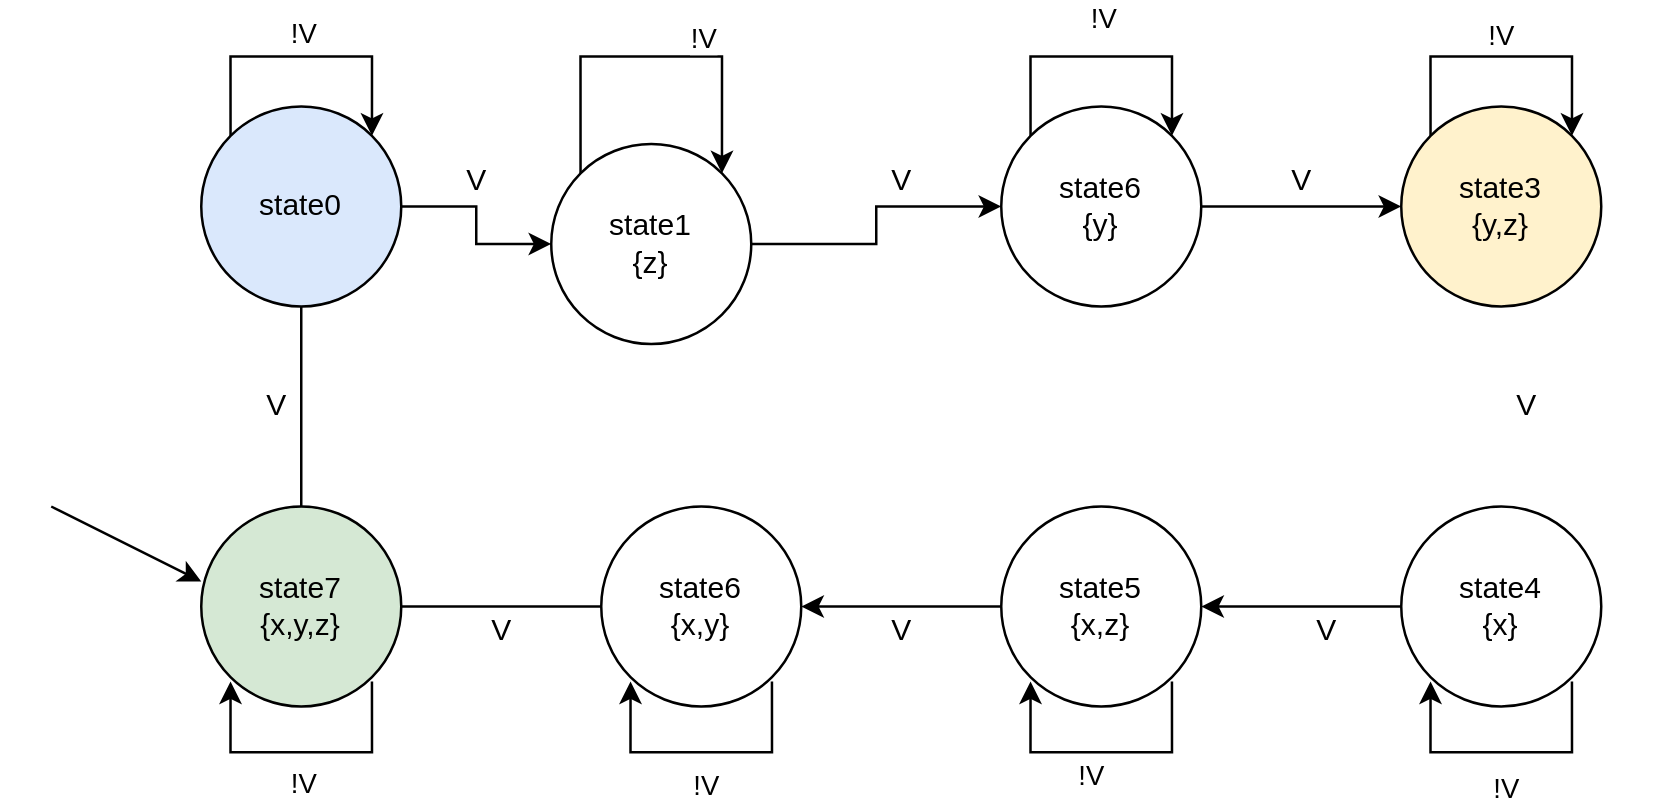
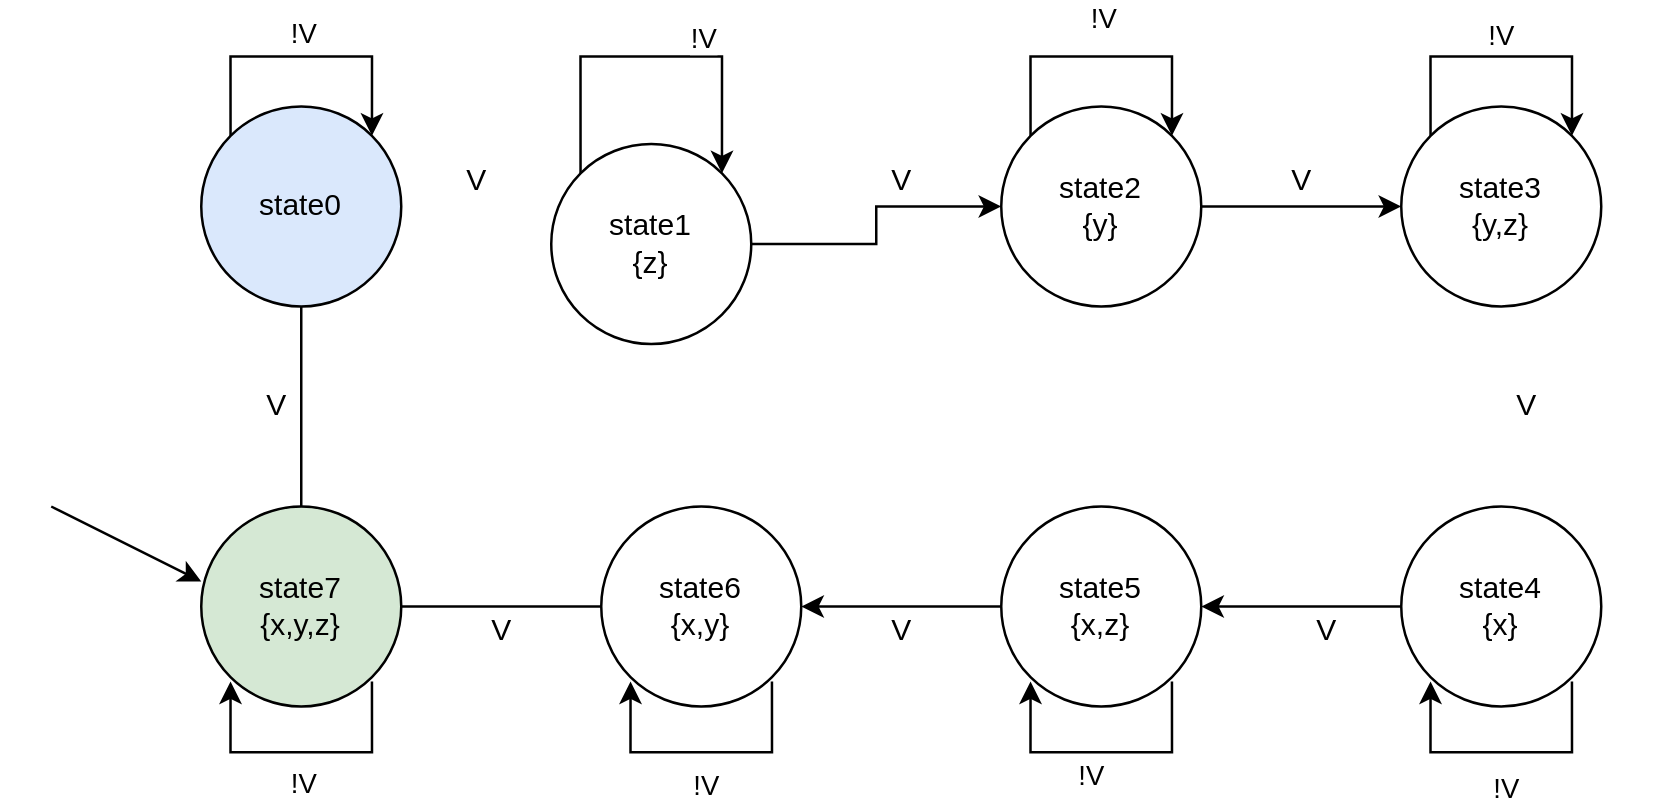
  <mxCell id="0" />
  <mxCell id="1" parent="0" />
- <mxCell id="2" value="" style="edgeStyle=orthogonalEdgeStyle;rounded=0;orthogonalLoop=1;jettySize=auto;html=1;" edge="1" parent="1" source="3" target="6"><mxGeometry relative="1" as="geometry" /></mxCell>
  <mxCell id="3" value="state0&lt;br&gt;" style="ellipse;whiteSpace=wrap;html=1;aspect=fixed;fillColor=#dae8fc;" vertex="1" parent="1"><mxGeometry x="80" y="40" width="80" height="80" as="geometry" /></mxCell>
  <mxCell id="4" value="" style="edgeStyle=orthogonalEdgeStyle;rounded=0;orthogonalLoop=1;jettySize=auto;html=1;" edge="1" parent="1" source="6" target="8"><mxGeometry relative="1" as="geometry" /></mxCell>
  <mxCell id="5" style="edgeStyle=orthogonalEdgeStyle;rounded=0;orthogonalLoop=1;jettySize=auto;html=1;exitX=0;exitY=0;exitDx=0;exitDy=0;entryX=1;entryY=0;entryDx=0;entryDy=0;" edge="1" parent="1" source="6" target="6"><mxGeometry relative="1" as="geometry"><mxPoint x="310" y="30" as="targetPoint" /><Array as="points"><mxPoint x="252" y="20" /><mxPoint x="308" y="20" /></Array></mxGeometry></mxCell>
  <mxCell id="6" value="state1&lt;br&gt;&lt;span style=&quot;text-indent: -36.48px&quot;&gt;{z}&lt;/span&gt;" style="ellipse;whiteSpace=wrap;html=1;aspect=fixed;" vertex="1" parent="1"><mxGeometry x="220" y="55" width="80" height="80" as="geometry" /></mxCell>
  <mxCell id="7" value="" style="edgeStyle=orthogonalEdgeStyle;rounded=0;orthogonalLoop=1;jettySize=auto;html=1;" edge="1" parent="1" source="8" target="9"><mxGeometry relative="1" as="geometry" /></mxCell>
- <mxCell id="8" value="state6&lt;br&gt;&lt;span style=&quot;text-indent: -36.48px&quot;&gt;{y}&lt;/span&gt;" style="ellipse;whiteSpace=wrap;html=1;aspect=fixed;" vertex="1" parent="1"><mxGeometry x="400" y="40" width="80" height="80" as="geometry" /></mxCell>
- <mxCell id="9" value="state3&lt;br&gt;&lt;span style=&quot;text-indent: -36.48px&quot;&gt;{y,z}&lt;/span&gt;" style="ellipse;whiteSpace=wrap;html=1;aspect=fixed;fillColor=#fff2cc;" vertex="1" parent="1"><mxGeometry x="560" y="40" width="80" height="80" as="geometry" /></mxCell>
+ <mxCell id="8" value="state2&lt;br&gt;&lt;span style=&quot;text-indent: -36.48px&quot;&gt;{y}&lt;/span&gt;" style="ellipse;whiteSpace=wrap;html=1;aspect=fixed;" vertex="1" parent="1"><mxGeometry x="400" y="40" width="80" height="80" as="geometry" /></mxCell>
+ <mxCell id="9" value="state3&lt;br&gt;&lt;span style=&quot;text-indent: -36.48px&quot;&gt;{y,z}&lt;/span&gt;" style="ellipse;whiteSpace=wrap;html=1;aspect=fixed;" vertex="1" parent="1"><mxGeometry x="560" y="40" width="80" height="80" as="geometry" /></mxCell>
  <mxCell id="10" value="" style="edgeStyle=orthogonalEdgeStyle;rounded=0;orthogonalLoop=1;jettySize=auto;html=1;" edge="1" parent="1" source="11" target="13"><mxGeometry relative="1" as="geometry" /></mxCell>
  <mxCell id="11" value="state4&lt;br&gt;&lt;span style=&quot;text-indent: -36.48px&quot;&gt;{x}&lt;/span&gt;" style="ellipse;whiteSpace=wrap;html=1;aspect=fixed;" vertex="1" parent="1"><mxGeometry x="560" y="200" width="80" height="80" as="geometry" /></mxCell>
  <mxCell id="12" value="" style="edgeStyle=orthogonalEdgeStyle;rounded=0;orthogonalLoop=1;jettySize=auto;html=1;" edge="1" parent="1" source="13" target="15"><mxGeometry relative="1" as="geometry" /></mxCell>
  <mxCell id="13" value="state5&lt;br&gt;&lt;span style=&quot;text-indent: -36.48px&quot;&gt;{x,z}&lt;/span&gt;" style="ellipse;whiteSpace=wrap;html=1;aspect=fixed;" vertex="1" parent="1"><mxGeometry x="400" y="200" width="80" height="80" as="geometry" /></mxCell>
  <mxCell id="14" value="" style="edgeStyle=orthogonalEdgeStyle;rounded=0;orthogonalLoop=1;jettySize=auto;html=1;endArrow=none;" edge="1" parent="1" source="15" target="17"><mxGeometry relative="1" as="geometry" /></mxCell>
  <mxCell id="15" value="state6&lt;br&gt;&lt;span style=&quot;text-indent: -36.48px&quot;&gt;{x,y}&lt;/span&gt;" style="ellipse;whiteSpace=wrap;html=1;aspect=fixed;" vertex="1" parent="1"><mxGeometry x="240" y="200" width="80" height="80" as="geometry" /></mxCell>
  <mxCell id="16" value="" style="edgeStyle=orthogonalEdgeStyle;rounded=0;orthogonalLoop=1;jettySize=auto;html=1;endArrow=none;" edge="1" parent="1" source="17" target="3"><mxGeometry relative="1" as="geometry" /></mxCell>
  <mxCell id="17" value="state7&lt;br&gt;&lt;span style=&quot;text-indent: -36.48px&quot;&gt;{x,y,z}&lt;/span&gt;" style="ellipse;whiteSpace=wrap;html=1;aspect=fixed;fillColor=#d5e8d4;" vertex="1" parent="1"><mxGeometry x="80" y="200" width="80" height="80" as="geometry" /></mxCell>
  <mxCell id="18" style="edgeStyle=orthogonalEdgeStyle;rounded=0;orthogonalLoop=1;jettySize=auto;html=1;exitX=0;exitY=0;exitDx=0;exitDy=0;entryX=1;entryY=0;entryDx=0;entryDy=0;" edge="1" parent="1"><mxGeometry relative="1" as="geometry"><mxPoint x="148.284" y="51.716" as="targetPoint" /><mxPoint x="91.716" y="51.716" as="sourcePoint" /><Array as="points"><mxPoint x="92" y="20" /><mxPoint x="148" y="20" /></Array></mxGeometry></mxCell>
  <mxCell id="19" value="!V" style="edgeLabel;html=1;align=center;verticalAlign=middle;resizable=0;points=[];" vertex="1" connectable="0" parent="18"><mxGeometry x="-0.317" y="1" relative="1" as="geometry"><mxPoint x="19.02" y="-9" as="offset" /></mxGeometry></mxCell>
  <mxCell id="20" style="edgeStyle=orthogonalEdgeStyle;rounded=0;orthogonalLoop=1;jettySize=auto;html=1;exitX=0;exitY=0;exitDx=0;exitDy=0;entryX=1;entryY=0;entryDx=0;entryDy=0;" edge="1" parent="1"><mxGeometry relative="1" as="geometry"><mxPoint x="468.284" y="51.716" as="targetPoint" /><mxPoint x="411.716" y="51.716" as="sourcePoint" /><Array as="points"><mxPoint x="412" y="20" /><mxPoint x="468" y="20" /></Array></mxGeometry></mxCell>
  <mxCell id="21" style="edgeStyle=orthogonalEdgeStyle;rounded=0;orthogonalLoop=1;jettySize=auto;html=1;exitX=0;exitY=0;exitDx=0;exitDy=0;entryX=1;entryY=0;entryDx=0;entryDy=0;" edge="1" parent="1"><mxGeometry relative="1" as="geometry"><mxPoint x="628.284" y="51.716" as="targetPoint" /><mxPoint x="571.716" y="51.716" as="sourcePoint" /><Array as="points"><mxPoint x="572" y="20" /><mxPoint x="628" y="20" /></Array></mxGeometry></mxCell>
  <mxCell id="22" style="edgeStyle=orthogonalEdgeStyle;rounded=0;orthogonalLoop=1;jettySize=auto;html=1;exitX=0;exitY=0;exitDx=0;exitDy=0;entryX=1;entryY=0;entryDx=0;entryDy=0;" edge="1" parent="1"><mxGeometry relative="1" as="geometry"><mxPoint x="571.716" y="269.996" as="targetPoint" /><mxPoint x="628.284" y="269.996" as="sourcePoint" /><Array as="points"><mxPoint x="628" y="298.28" /><mxPoint x="572" y="298.28" /></Array></mxGeometry></mxCell>
  <mxCell id="23" style="edgeStyle=orthogonalEdgeStyle;rounded=0;orthogonalLoop=1;jettySize=auto;html=1;exitX=0;exitY=0;exitDx=0;exitDy=0;entryX=1;entryY=0;entryDx=0;entryDy=0;" edge="1" parent="1"><mxGeometry relative="1" as="geometry"><mxPoint x="411.716" y="269.996" as="targetPoint" /><mxPoint x="468.284" y="269.996" as="sourcePoint" /><Array as="points"><mxPoint x="468" y="298.28" /><mxPoint x="412" y="298.28" /></Array></mxGeometry></mxCell>
  <mxCell id="24" style="edgeStyle=orthogonalEdgeStyle;rounded=0;orthogonalLoop=1;jettySize=auto;html=1;exitX=0;exitY=0;exitDx=0;exitDy=0;entryX=1;entryY=0;entryDx=0;entryDy=0;" edge="1" parent="1"><mxGeometry relative="1" as="geometry"><mxPoint x="251.716" y="269.996" as="targetPoint" /><mxPoint x="308.284" y="269.996" as="sourcePoint" /><Array as="points"><mxPoint x="308" y="298.28" /><mxPoint x="252" y="298.28" /></Array></mxGeometry></mxCell>
  <mxCell id="25" style="edgeStyle=orthogonalEdgeStyle;rounded=0;orthogonalLoop=1;jettySize=auto;html=1;exitX=0;exitY=0;exitDx=0;exitDy=0;entryX=1;entryY=0;entryDx=0;entryDy=0;" edge="1" parent="1"><mxGeometry relative="1" as="geometry"><mxPoint x="91.716" y="269.996" as="targetPoint" /><mxPoint x="148.284" y="269.996" as="sourcePoint" /><Array as="points"><mxPoint x="148" y="298.28" /><mxPoint x="92" y="298.28" /></Array></mxGeometry></mxCell>
  <mxCell id="26" value="!V" style="edgeLabel;html=1;align=center;verticalAlign=middle;resizable=0;points=[];" vertex="1" connectable="0" parent="1"><mxGeometry x="130.004" y="20" as="geometry"><mxPoint x="150" y="-8" as="offset" /></mxGeometry></mxCell>
  <mxCell id="27" value="!V" style="edgeLabel;html=1;align=center;verticalAlign=middle;resizable=0;points=[];" vertex="1" connectable="0" parent="1"><mxGeometry x="140.004" y="20" as="geometry"><mxPoint x="300" y="-16" as="offset" /></mxGeometry></mxCell>
  <mxCell id="28" value="!V" style="edgeLabel;html=1;align=center;verticalAlign=middle;resizable=0;points=[];" vertex="1" connectable="0" parent="1"><mxGeometry x="160.004" y="50" as="geometry"><mxPoint x="439" y="-39" as="offset" /></mxGeometry></mxCell>
  <mxCell id="29" value="!V" style="edgeLabel;html=1;align=center;verticalAlign=middle;resizable=0;points=[];" vertex="1" connectable="0" parent="1"><mxGeometry x="170.004" y="60" as="geometry"><mxPoint x="431" y="252" as="offset" /></mxGeometry></mxCell>
  <mxCell id="30" value="!V" style="edgeLabel;html=1;align=center;verticalAlign=middle;resizable=0;points=[];" vertex="1" connectable="0" parent="1"><mxGeometry x="170.004" y="60" as="geometry"><mxPoint x="265" y="247" as="offset" /></mxGeometry></mxCell>
  <mxCell id="31" value="!V" style="edgeLabel;html=1;align=center;verticalAlign=middle;resizable=0;points=[];" vertex="1" connectable="0" parent="1"><mxGeometry x="190.004" y="80" as="geometry"><mxPoint x="91" y="231" as="offset" /></mxGeometry></mxCell>
  <mxCell id="32" value="!V" style="edgeLabel;html=1;align=center;verticalAlign=middle;resizable=0;points=[];" vertex="1" connectable="0" parent="1"><mxGeometry x="200.004" y="90" as="geometry"><mxPoint x="-80" y="220" as="offset" /></mxGeometry></mxCell>
  <mxCell id="33" value="V" style="text;html=1;align=center;verticalAlign=middle;resizable=0;points=[];autosize=1;" vertex="1" parent="1"><mxGeometry x="180" y="60" width="20" height="20" as="geometry" /></mxCell>
  <mxCell id="34" value="V" style="text;html=1;align=center;verticalAlign=middle;resizable=0;points=[];autosize=1;" vertex="1" parent="1"><mxGeometry x="350" y="60" width="20" height="20" as="geometry" /></mxCell>
  <mxCell id="35" value="V" style="text;html=1;align=center;verticalAlign=middle;resizable=0;points=[];autosize=1;" vertex="1" parent="1"><mxGeometry x="510" y="60" width="20" height="20" as="geometry" /></mxCell>
  <mxCell id="36" value="V" style="text;html=1;align=center;verticalAlign=middle;resizable=0;points=[];autosize=1;" vertex="1" parent="1"><mxGeometry x="600" y="150" width="20" height="20" as="geometry" /></mxCell>
  <mxCell id="37" value="V" style="text;html=1;align=center;verticalAlign=middle;resizable=0;points=[];autosize=1;" vertex="1" parent="1"><mxGeometry x="520" y="240" width="20" height="20" as="geometry" /></mxCell>
  <mxCell id="38" value="V" style="text;html=1;align=center;verticalAlign=middle;resizable=0;points=[];autosize=1;" vertex="1" parent="1"><mxGeometry x="350" y="240" width="20" height="20" as="geometry" /></mxCell>
  <mxCell id="39" value="V" style="text;html=1;align=center;verticalAlign=middle;resizable=0;points=[];autosize=1;" vertex="1" parent="1"><mxGeometry x="190" y="240" width="20" height="20" as="geometry" /></mxCell>
  <mxCell id="40" value="V" style="text;html=1;align=center;verticalAlign=middle;resizable=0;points=[];autosize=1;" vertex="1" parent="1"><mxGeometry x="100" y="150" width="20" height="20" as="geometry" /></mxCell>
  <mxCell id="41" value="" style="endArrow=classic;html=1;" edge="1" parent="1"><mxGeometry width="50" height="50" relative="1" as="geometry"><mxPoint x="20" y="200" as="sourcePoint" /><mxPoint x="80" y="230" as="targetPoint" /></mxGeometry></mxCell>
